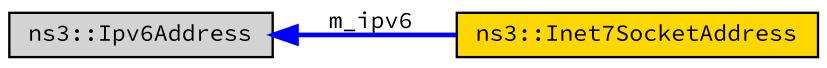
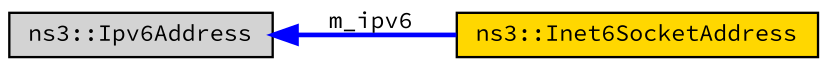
  digraph {
    rankdir=LR
    fontname="Source Code Pro"
    node [color=black fontname="Source Code Pro" fontsize=10 shape=record style=filled]
-   n1 [fillcolor=gold fontcolor=black height=0.2 label="ns3::Inet7SocketAddress" width=0.4]
+   n1 [fillcolor=gold fontcolor=black height=0.2 label="ns3::Inet6SocketAddress" width=0.4]
    n2 [fillcolor=lightgrey height=0.2 label="ns3::Ipv6Address" width=0.4]
    n2 -> n1 [color=blue dir=back fontname="Source Code Pro" fontsize=10 label=" m_ipv6" labelfontname=Helvetica labelfontsize=10 style=bold]
  }
